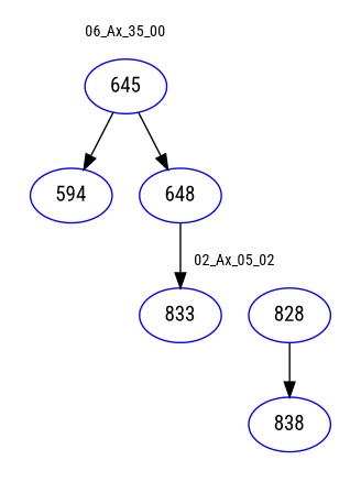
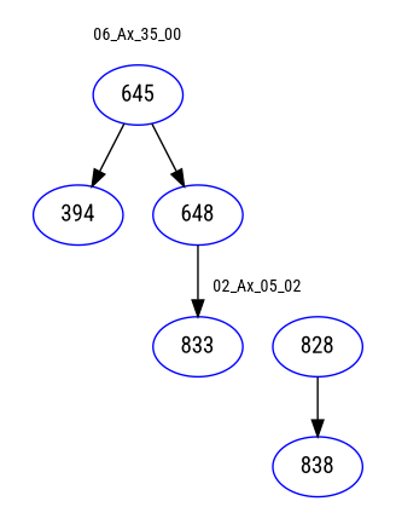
  digraph {
    fontname="Roboto Condensed"
    node [color=blue fontname="Roboto Condensed"]
    edge [color=black fontname="Roboto Condensed"]
    n1 [label=645]
-   n2 [label=594]
+   n2 [label=394]
    n3 [label=648]
    n4 [label=828]
    n5 [label=838]
    n6 [label=833]
    subgraph cluster_1 {
      color=white
      fontsize=10
      label="06_Ax_35_00"
      n1
      n2
      n3
    }
    subgraph cluster_2 {
      color=white
      fontsize=10
      label="02_Ax_05_02"
      n4
      n5
      n6
    }
    n1 -> n2
    n1 -> n3
    n3 -> n6
    n4 -> n5
  }
